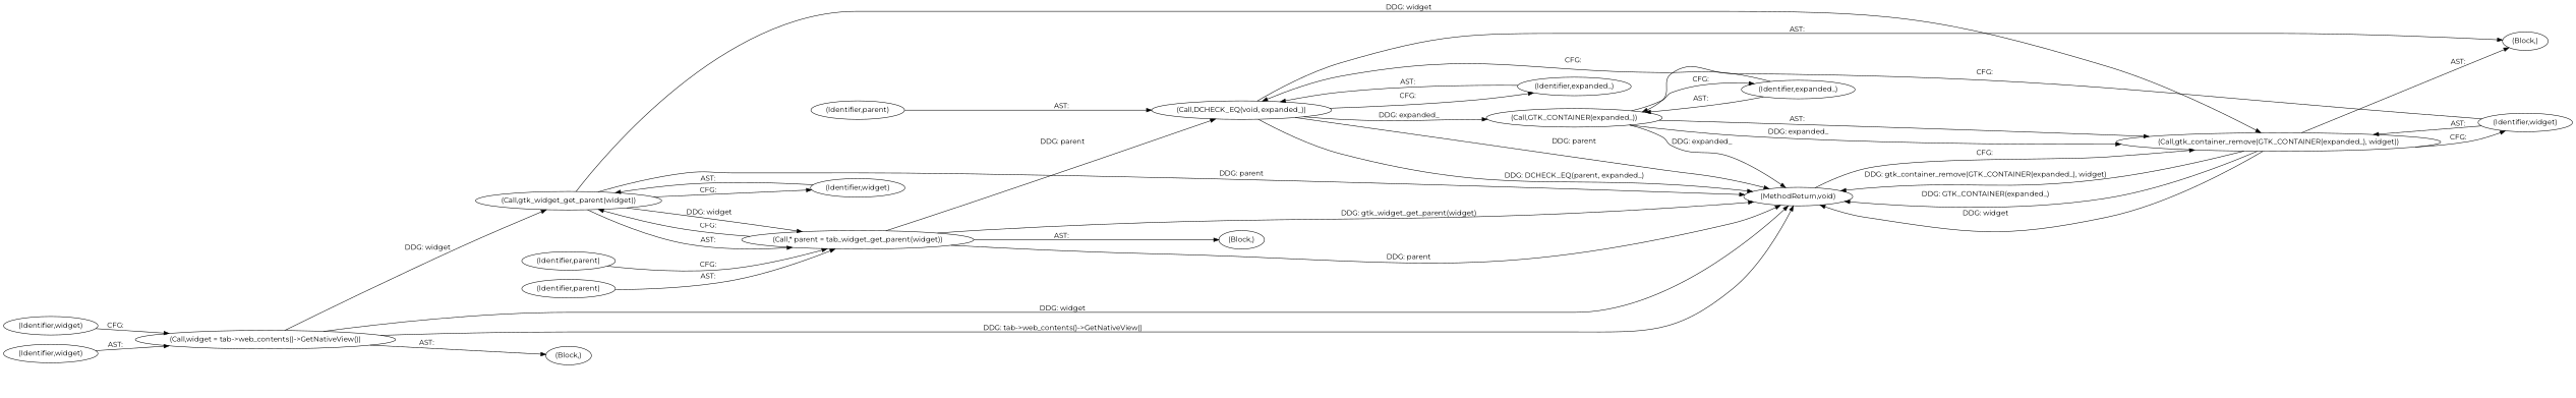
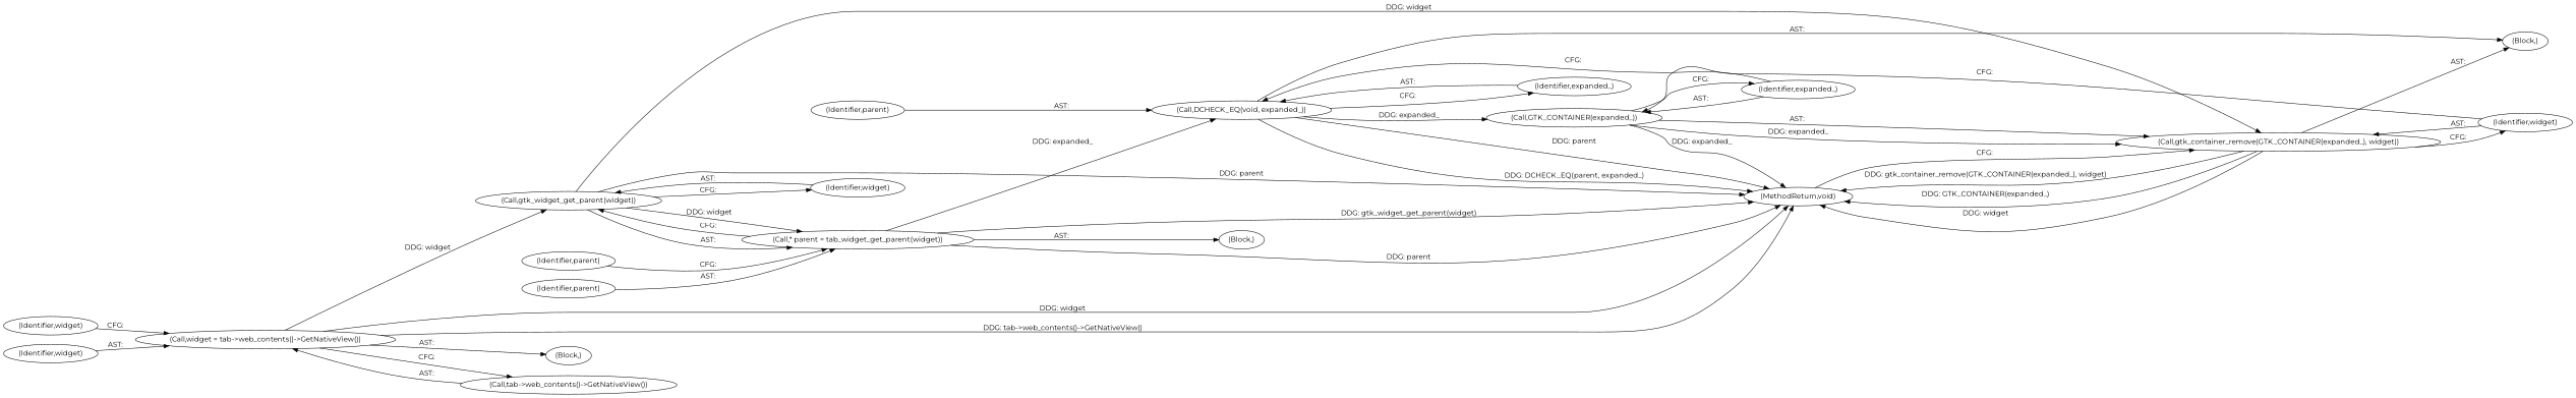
  digraph {
    fontname=Montserrat
    rankdir=LR
    node [fontname=Montserrat]
    edge [fontname=Montserrat]
    n1 [label="(Call,DCHECK_EQ(void, expanded_))"]
    n2 [label="(Call,GTK_CONTAINER(expanded_))"]
    n3 [label="(Identifier,expanded_)"]
    n4 [label="(MethodReturn,void)"]
    n5 [label="(Block,)"]
    n6 [label="(Call,gtk_container_remove(GTK_CONTAINER(expanded_), widget))"]
    n7 [label="(Identifier,expanded_)"]
    n8 [label="(Call,* parent = tab_widget_get_parent(widget))"]
    n9 [label="(Call,gtk_widget_get_parent(widget))"]
    n10 [label="(Block,)"]
    n11 [label="(Identifier,widget)"]
    n12 [label="(Identifier,widget)"]
    n13 [label="(Call,widget = tab->web_contents()->GetNativeView())"]
    n14 [label="(Block,)"]
+   n15 [label="(Call,tab->web_contents()->GetNativeView())"]
    n16 [label="(Identifier,parent)"]
    n17 [label="(Identifier,widget)"]
    n18 [label="(Identifier,widget)"]
    n19 [label="(Identifier,parent)"]
    n20 [label="(Identifier,parent)"]
    n1 -> n2 [label="DDG: expanded_"]
    n1 -> n3 [label="CFG: "]
    n1 -> n4 [label="DDG: DCHECK_EQ(parent, expanded_)"]
    n1 -> n4 [label="DDG: parent"]
    n1 -> n5 [label="AST: "]
    n2 -> n4 [label="DDG: expanded_"]
    n2 -> n6 [label="AST: "]
    n2 -> n6 [label="DDG: expanded_"]
    n2 -> n7 [label="CFG: "]
    n3 -> n1 [label="AST: "]
    n4 -> n6 [label="CFG: "]
    n6 -> n4 [label="DDG: gtk_container_remove(GTK_CONTAINER(expanded_), widget)"]
    n6 -> n4 [label="DDG: GTK_CONTAINER(expanded_)"]
    n6 -> n4 [label="DDG: widget"]
    n6 -> n5 [label="AST: "]
    n6 -> n12 [label="CFG: "]
    n7 -> n1 [label="CFG: "]
    n7 -> n2 [label="AST: "]
-   n8 -> n1 [label="DDG: parent"]
+   n8 -> n1 [label="DDG: expanded_"]
    n8 -> n4 [label="DDG: parent"]
    n8 -> n4 [label="DDG: gtk_widget_get_parent(widget)"]
    n8 -> n9 [label="CFG: "]
    n8 -> n10 [label="AST: "]
    n9 -> n4 [label="DDG: parent"]
    n9 -> n6 [label="DDG: widget"]
    n9 -> n8 [label="AST: "]
    n9 -> n8 [label="DDG: widget"]
    n9 -> n11 [label="CFG: "]
    n11 -> n9 [label="AST: "]
    n12 -> n2 [label="CFG: "]
    n12 -> n6 [label="AST: "]
    n13 -> n4 [label="DDG: widget"]
    n13 -> n4 [label="DDG: tab->web_contents()->GetNativeView()"]
    n13 -> n9 [label="DDG: widget"]
    n13 -> n14 [label="AST: "]
+   n13 -> n15 [label="CFG: "]
+   n15 -> n13 [label="AST: "]
    n16 -> n1 [label="AST: "]
    n17 -> n13 [label="CFG: "]
    n18 -> n13 [label="AST: "]
    n19 -> n8 [label="CFG: "]
    n20 -> n8 [label="AST: "]
  }
